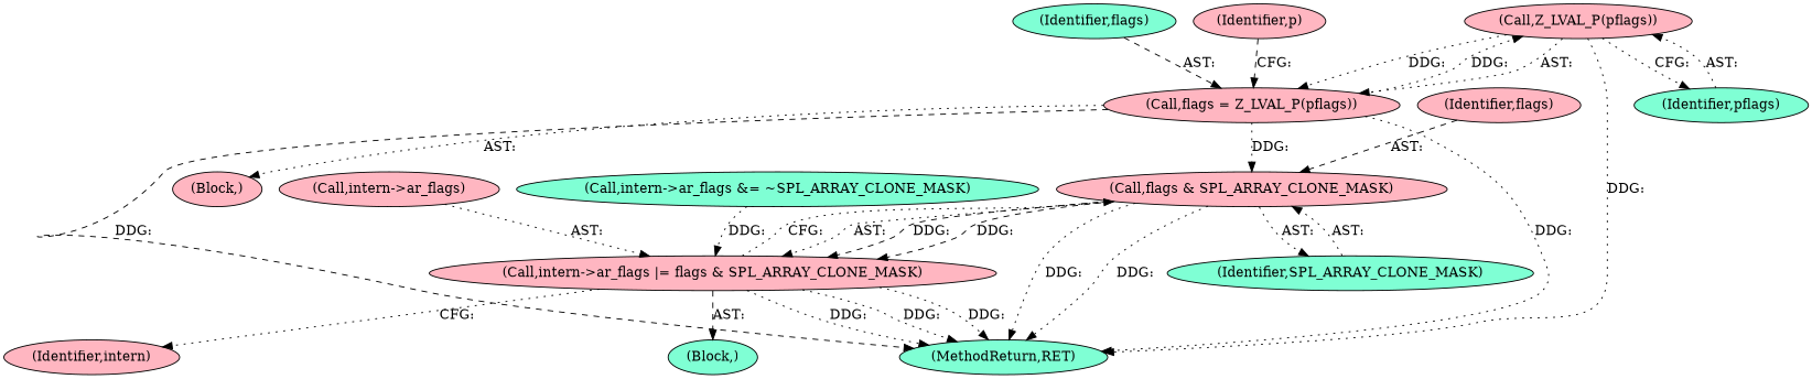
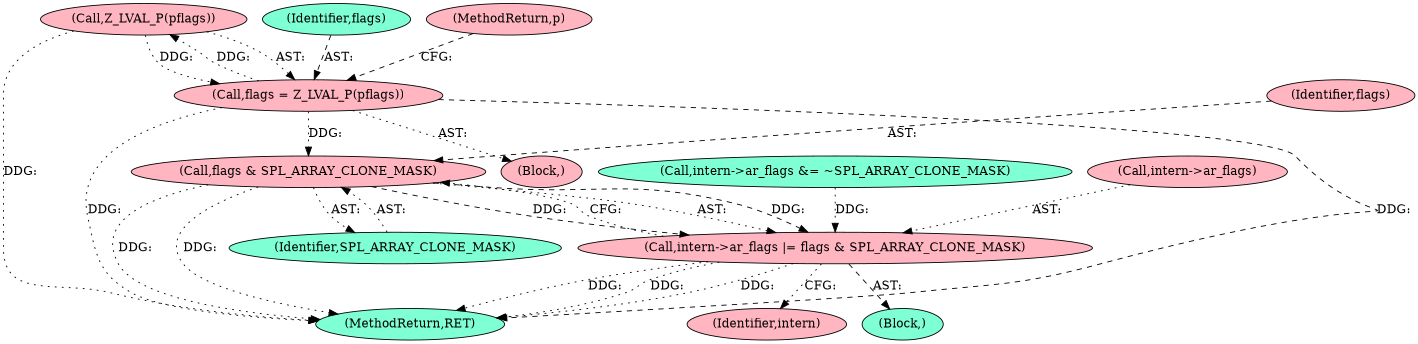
  digraph {
    node [fillcolor=lightpink style=filled]
    edge [style=dotted]
    n1 [label="(Call,Z_LVAL_P(pflags))"]
    n2 [label="(Call,flags = Z_LVAL_P(pflags))"]
-   n3 [fillcolor=aquamarine label="(Identifier,pflags)"]
    n4 [fillcolor=aquamarine label="(MethodReturn,RET)"]
    n5 [label="(Call,flags & SPL_ARRAY_CLONE_MASK)"]
    n6 [label="(Block,)"]
    n7 [label="(Call,intern->ar_flags |= flags & SPL_ARRAY_CLONE_MASK)"]
    n8 [fillcolor=aquamarine label="(Identifier,SPL_ARRAY_CLONE_MASK)"]
    n9 [fillcolor=aquamarine label="(Block,)"]
    n10 [label="(Identifier,intern)"]
    n11 [fillcolor=aquamarine label="(Identifier,flags)"]
    n12 [fillcolor=aquamarine label="(Call,intern->ar_flags &= ~SPL_ARRAY_CLONE_MASK)"]
    n13 [label="(Call,intern->ar_flags)"]
-   n14 [label="(Identifier,p)"]
+   n14 [label="(MethodReturn,p)"]
    n15 [label="(Identifier,flags)"]
    n1 -> n2 [label="AST: "]
    n1 -> n2 [label="DDG: "]
-   n1 -> n3 [label="CFG: "]
    n1 -> n4 [label="DDG: "]
    n2 -> n1 [label="DDG: "]
    n2 -> n4 [label="DDG: "]
    n2 -> n4 [label="DDG: " style=dashed]
    n2 -> n5 [label="DDG: "]
    n2 -> n6 [label="AST: "]
-   n3 -> n1 [label="AST: "]
    n5 -> n4 [label="DDG: "]
    n5 -> n4 [label="DDG: "]
    n5 -> n7 [label="AST: "]
    n5 -> n7 [label="DDG: " style=dashed]
    n5 -> n7 [label="DDG: " style=dashed]
    n5 -> n8 [label="AST: "]
    n7 -> n4 [label="DDG: "]
    n7 -> n4 [label="DDG: "]
    n7 -> n4 [label="DDG: "]
    n7 -> n5 [label="CFG: "]
    n7 -> n9 [label="AST: " style=dashed]
    n7 -> n10 [label="CFG: "]
    n8 -> n5 [label="AST: "]
    n11 -> n2 [label="AST: " style=dashed]
    n12 -> n7 [label="DDG: "]
    n13 -> n7 [label="AST: "]
    n14 -> n2 [label="CFG: " style=dashed]
    n15 -> n5 [label="AST: " style=dashed]
  }
